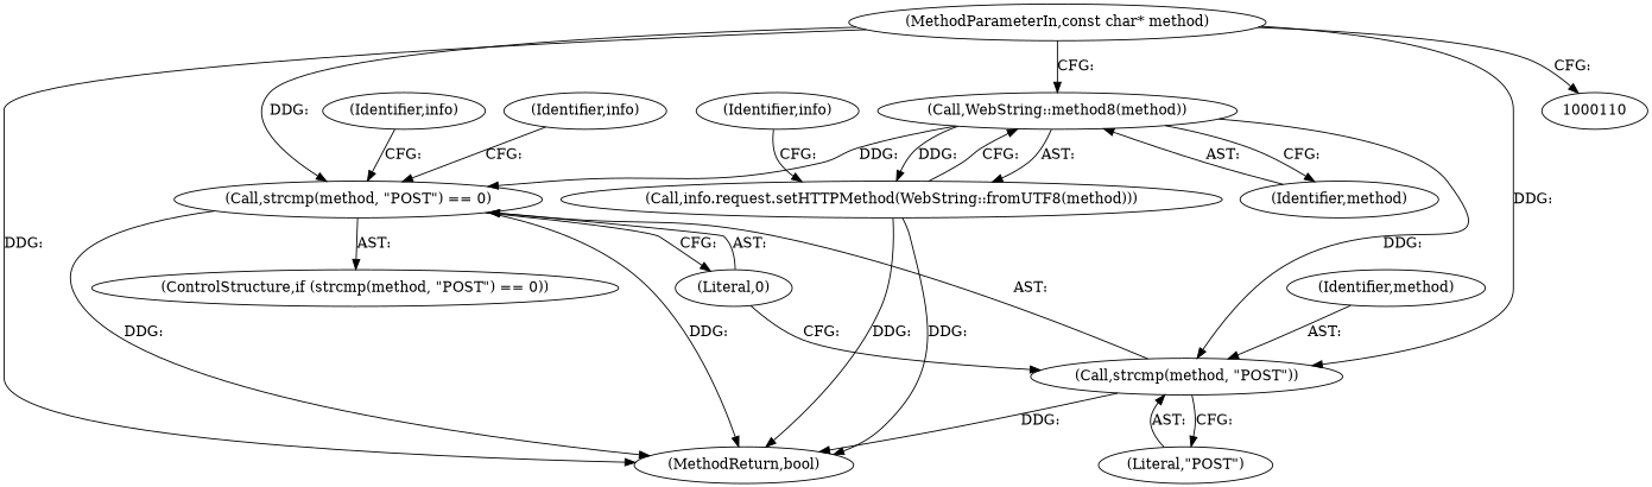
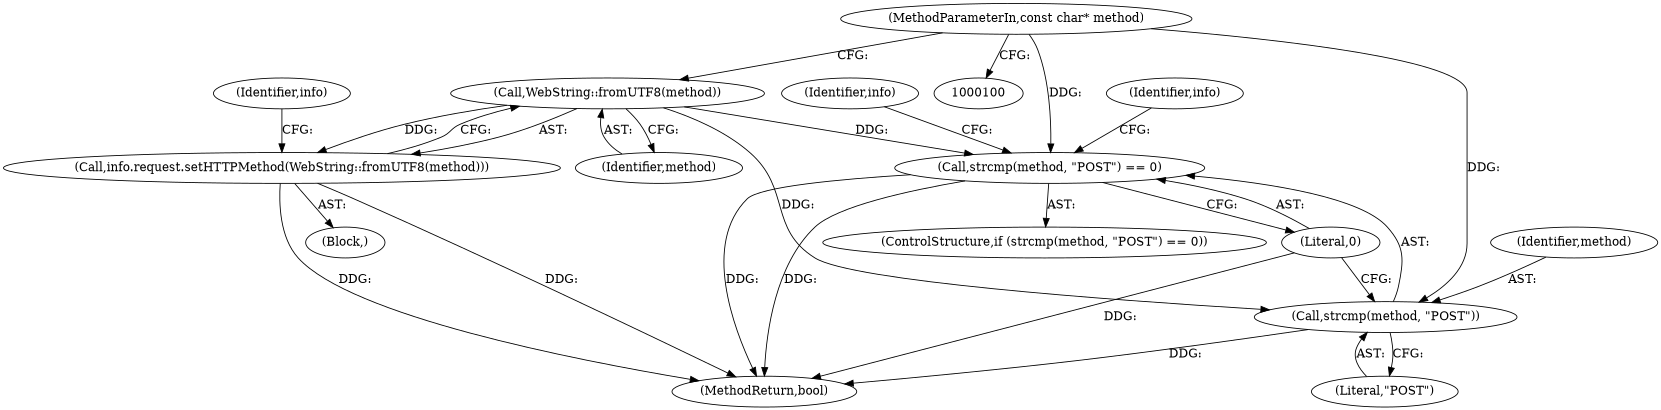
  digraph {
    n1 [label="(MethodParameterIn,const char* method)"]
-   n2 [label="(Call,WebString::method8(method))"]
+   n2 [label="(Call,WebString::fromUTF8(method))"]
    n3 [label="(Call,strcmp(method, \"POST\") == 0)"]
    n4 [label="(Call,strcmp(method, \"POST\"))"]
    n5 [label="(MethodReturn,bool)"]
-   1000100 [label=1000110]
+   1000100
    n7 [label="(Call,info.request.setHTTPMethod(WebString::fromUTF8(method)))"]
    n8 [label="(Identifier,method)"]
    n9 [label="(Literal,0)"]
    n10 [label="(ControlStructure,if (strcmp(method, \"POST\") == 0))"]
    n11 [label="(Literal,\"POST\")"]
+   n12 [label="(Block,)"]
    n13 [label="(Identifier,info)"]
    n14 [label="(Identifier,info)"]
    n15 [label="(Identifier,method)"]
    n16 [label="(Identifier,info)"]
    n1 -> n2 [label="CFG: "]
    n1 -> n3 [label="DDG: "]
    n1 -> n4 [label="DDG: "]
-   n1 -> n5 [label="DDG: "]
+   n9 -> n5 [label="DDG: "]
    n1 -> 1000100 [label="CFG: "]
    n2 -> n3 [label="DDG: "]
    n2 -> n4 [label="DDG: "]
    n2 -> n7 [label="AST: "]
    n2 -> n7 [label="DDG: "]
    n2 -> n8 [label="CFG: "]
    n3 -> n5 [label="DDG: "]
    n3 -> n5 [label="DDG: "]
    n3 -> n9 [label="CFG: "]
    n3 -> n10 [label="AST: "]
    n4 -> n3 [label="AST: "]
    n4 -> n5 [label="DDG: "]
    n4 -> n11 [label="CFG: "]
    n7 -> n2 [label="CFG: "]
    n7 -> n5 [label="DDG: "]
    n7 -> n5 [label="DDG: "]
+   n7 -> n12 [label="AST: "]
    n8 -> n2 [label="AST: "]
    n9 -> n3 [label="AST: "]
    n9 -> n4 [label="CFG: "]
    n11 -> n4 [label="AST: "]
    n13 -> n7 [label="CFG: "]
    n14 -> n3 [label="CFG: "]
    n15 -> n4 [label="AST: "]
    n16 -> n3 [label="CFG: "]
  }
